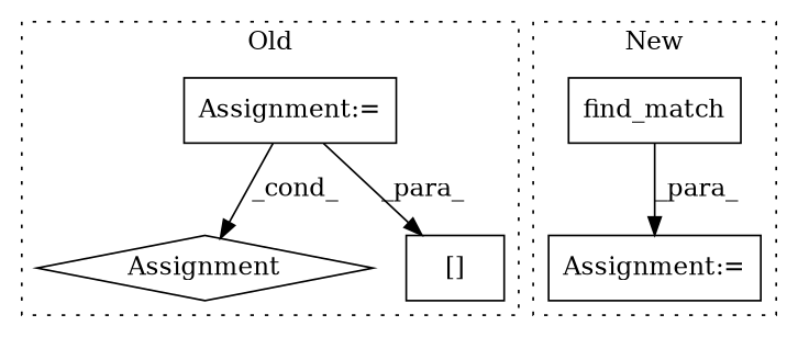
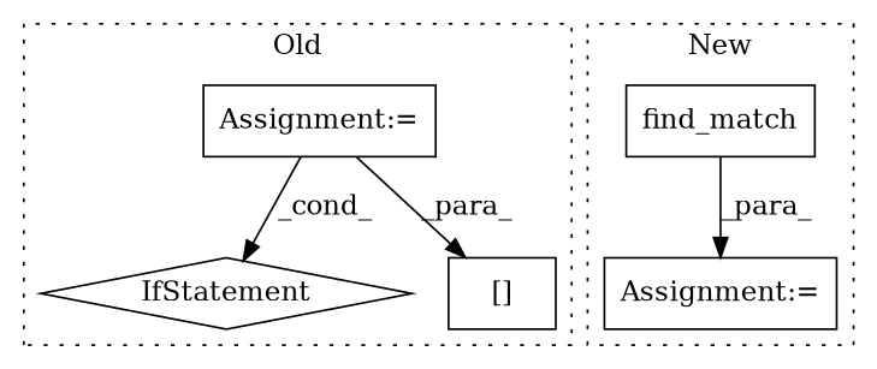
  digraph {
    node [a=7 shape=box]
-   n1 [a=25 l=3 label=Assignment s=2223 shape=diamond]
+   n1 [a=25 l=3 label=IfStatement s=2223 shape=diamond]
    n2 [l=24 label="Assignment:=" s=2390]
    n3 [a=2 l="15,1" label="[]" s="2194,2213"]
    n4 [a=32 l="11,1" label=find_match s="2051,2091"]
    n5 [l=1 label="Assignment:=" s=2050]
    subgraph cluster_1 {
      label=Old
      style=dotted
      n1
      n2
      n3
    }
    subgraph cluster_2 {
      label=New
      style=dotted
      n4
      n5
    }
    n2 -> n1 [label=_cond_]
    n2 -> n3 [label=_para_]
    n4 -> n5 [label=_para_]
  }
